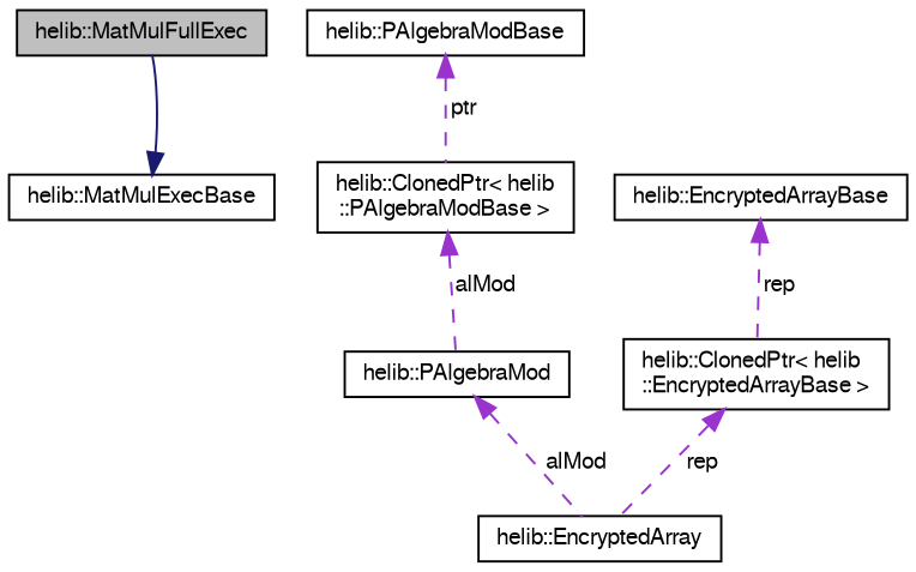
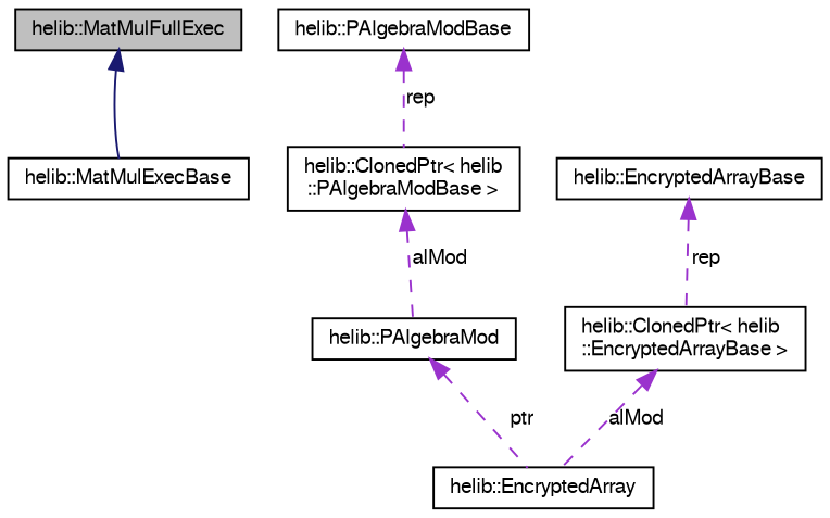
  digraph {
    node [color=black fillcolor=white fontname=FreeSans fontsize=10 shape=record style=filled]
    edge [color=darkorchid3 dir=back fontname=FreeSans fontsize=10 labelfontname=FreeSans labelfontsize=10 style=dashed]
    n1 [fillcolor=grey75 fontcolor=black height=0.2 label="helib::MatMulFullExec" width=0.4]
    n2 [height=0.2 label="helib::MatMulExecBase" width=0.4]
    n3 [height=0.2 label="helib::EncryptedArray" width=0.4]
    n4 [height=0.2 label="helib::PAlgebraMod" width=0.4]
    n5 [height=0.2 label="helib::ClonedPtr\< helib\l::PAlgebraModBase \>" width=0.4]
    n6 [height=0.2 label="helib::PAlgebraModBase" width=0.4]
    n7 [height=0.2 label="helib::ClonedPtr\< helib\l::EncryptedArrayBase \>" width=0.4]
    n8 [height=0.2 label="helib::EncryptedArrayBase" width=0.4]
-   n2 -> n1 [color=midnightblue style=solid]
-   n4 -> n3 [label=" alMod"]
+   n1 -> n2 [color=midnightblue style=solid]
+   n4 -> n3 [label=" ptr"]
    n5 -> n4 [label=" alMod"]
-   n6 -> n5 [label=" ptr"]
-   n7 -> n3 [label=" rep"]
+   n6 -> n5 [label=" rep"]
+   n7 -> n3 [label=" alMod"]
    n8 -> n7 [label=" rep"]
  }
